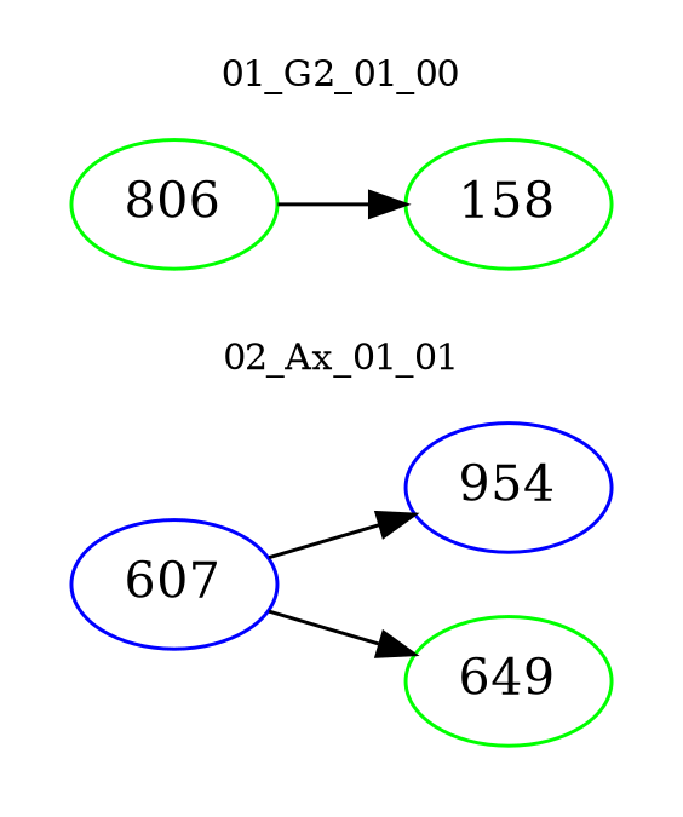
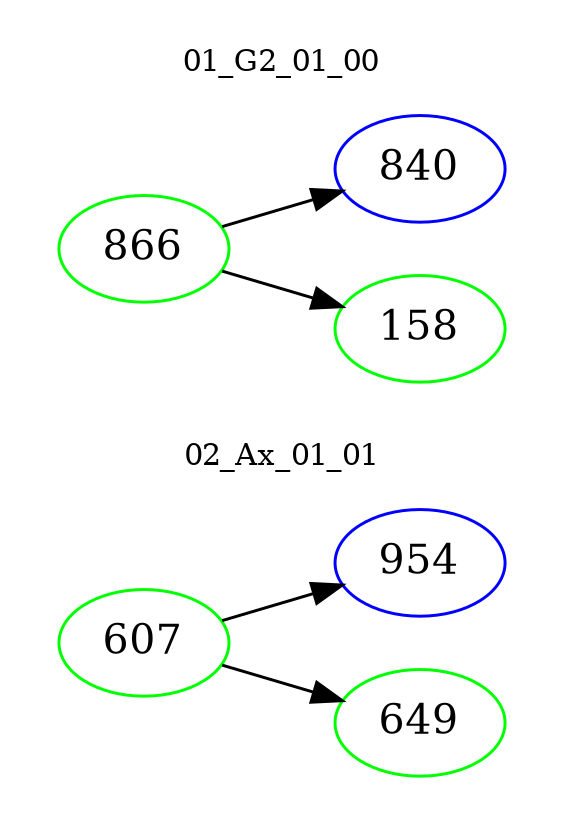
  digraph {
    rankdir=LR
    node [color=green]
    edge [color=black]
-   n1 [color=blue label=607]
+   n1 [label=607]
    n2 [label=649]
    n3 [color=blue label=954]
-   n4 [label=806]
+   n4 [label=866]
    n5 [label=158]
+   n6 [color=blue label=840]
    subgraph cluster_1 {
      color=white
      fontsize=10
      label="02_Ax_01_01"
      n1
      n2
      n3
    }
    subgraph cluster_2 {
      color=white
      fontsize=10
      label="01_G2_01_00"
      n4
      n5
+     n6
    }
    n1 -> n2
    n1 -> n3
    n4 -> n5
+   n4 -> n6
  }
